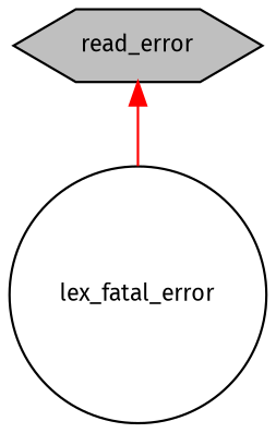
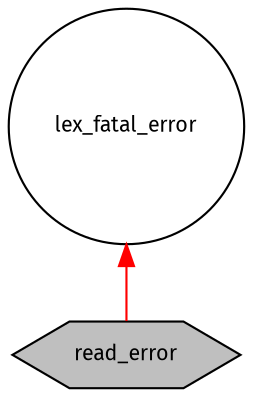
  digraph {
    rankdir=TB
    fontname="Fira Sans"
    node [color=black fontname="Fira Sans" fontsize=10 style=filled]
    n1 [fillcolor=grey75 fontcolor=black height=0.2 label=read_error shape=hexagon width=0.4]
    n2 [fillcolor=white height=0.2 label=lex_fatal_error shape=circle width=0.4]
-   n1 -> n2 [color=red dir=back fontname="Fira Sans" fontsize=10 labelfontname=Helvetica labelfontsize=10 style=solid]
+   n2 -> n1 [color=red dir=back fontname="Fira Sans" fontsize=10 labelfontname=Helvetica labelfontsize=10 style=solid]
  }
